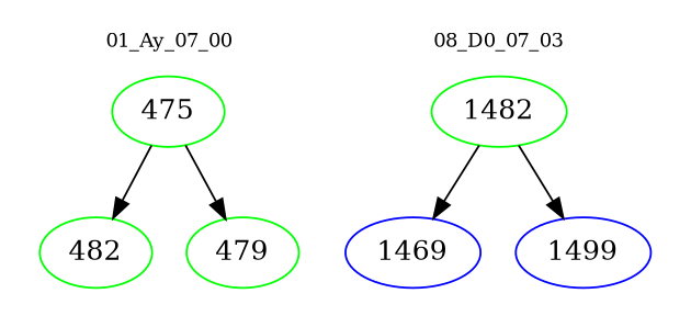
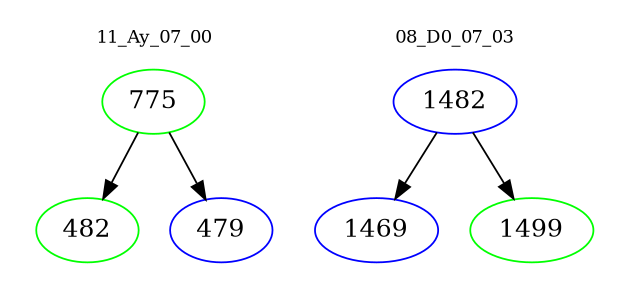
  digraph {
    node [color=green]
    edge [color=black]
-   n1 [label=475]
+   n1 [label=775]
    n2 [label=482]
-   n3 [label=479]
-   n4 [label=1482]
+   n3 [color=blue label=479]
+   n4 [color=blue label=1482]
    n5 [color=blue label=1469]
-   n6 [color=blue label=1499]
+   n6 [label=1499]
    subgraph cluster_1 {
      color=white
      fontsize=10
-     label="01_Ay_07_00"
+     label="11_Ay_07_00"
      n1
      n2
      n3
    }
    subgraph cluster_2 {
      color=white
      fontsize=10
      label="08_D0_07_03"
      n4
      n5
      n6
    }
    n1 -> n2
    n1 -> n3
    n4 -> n5
    n4 -> n6
  }
